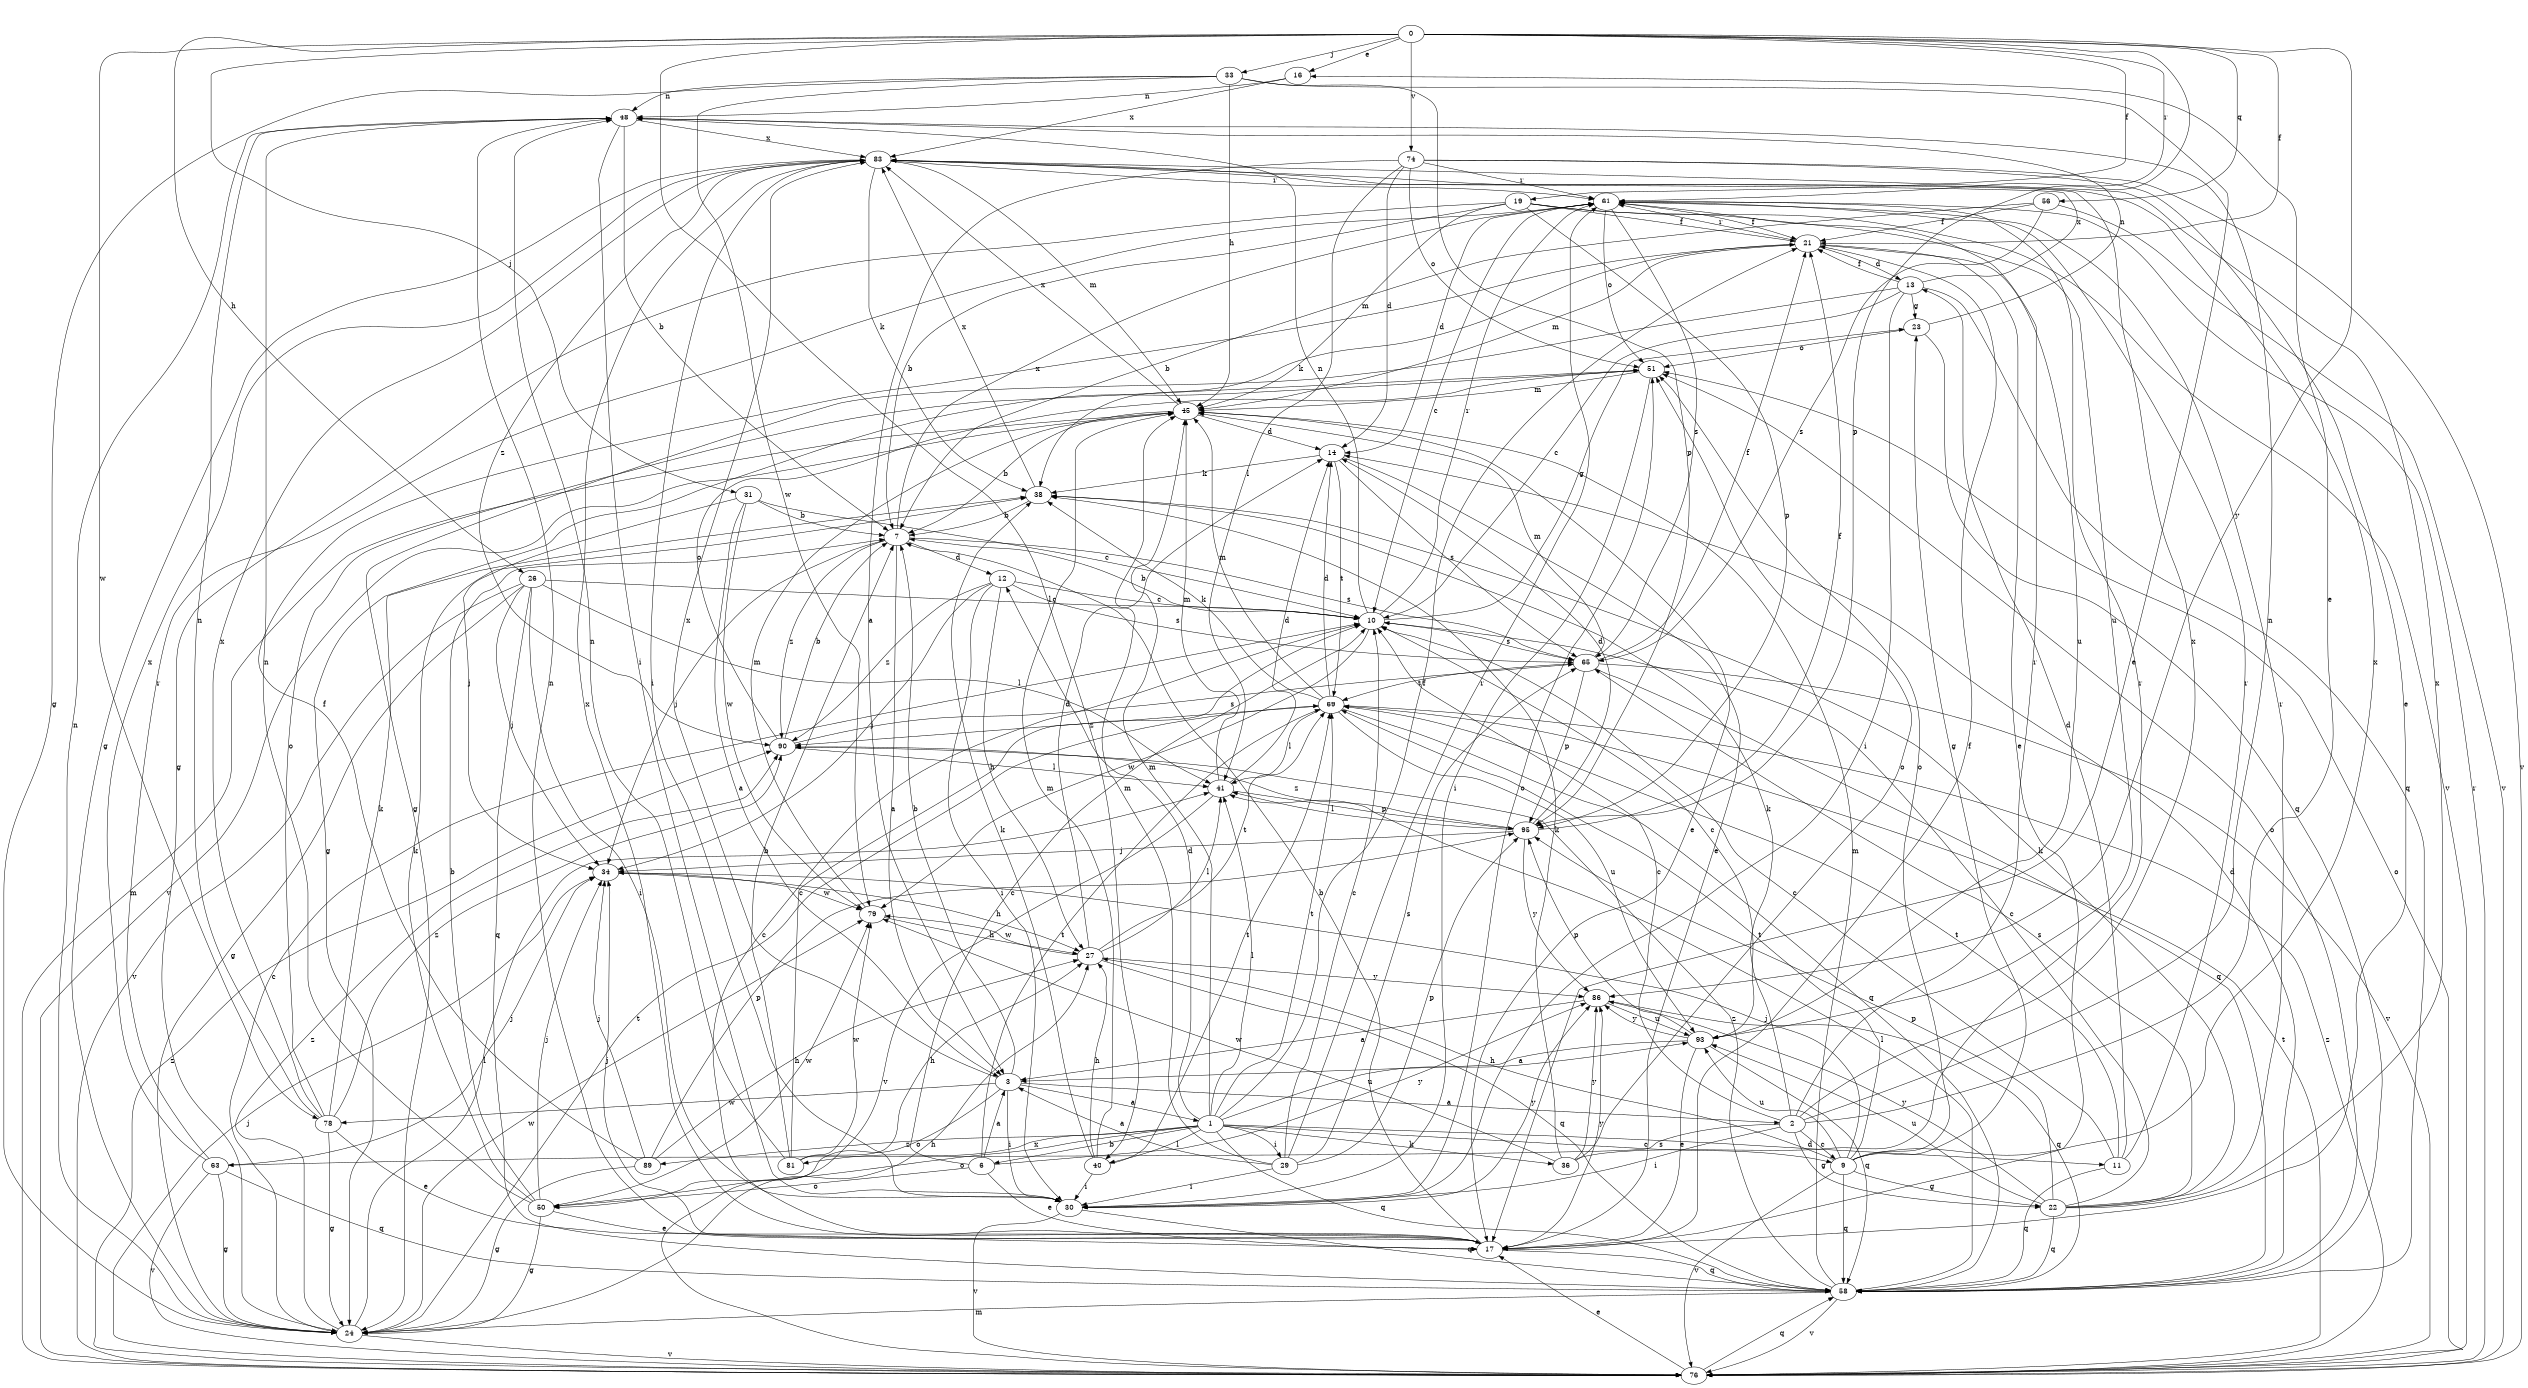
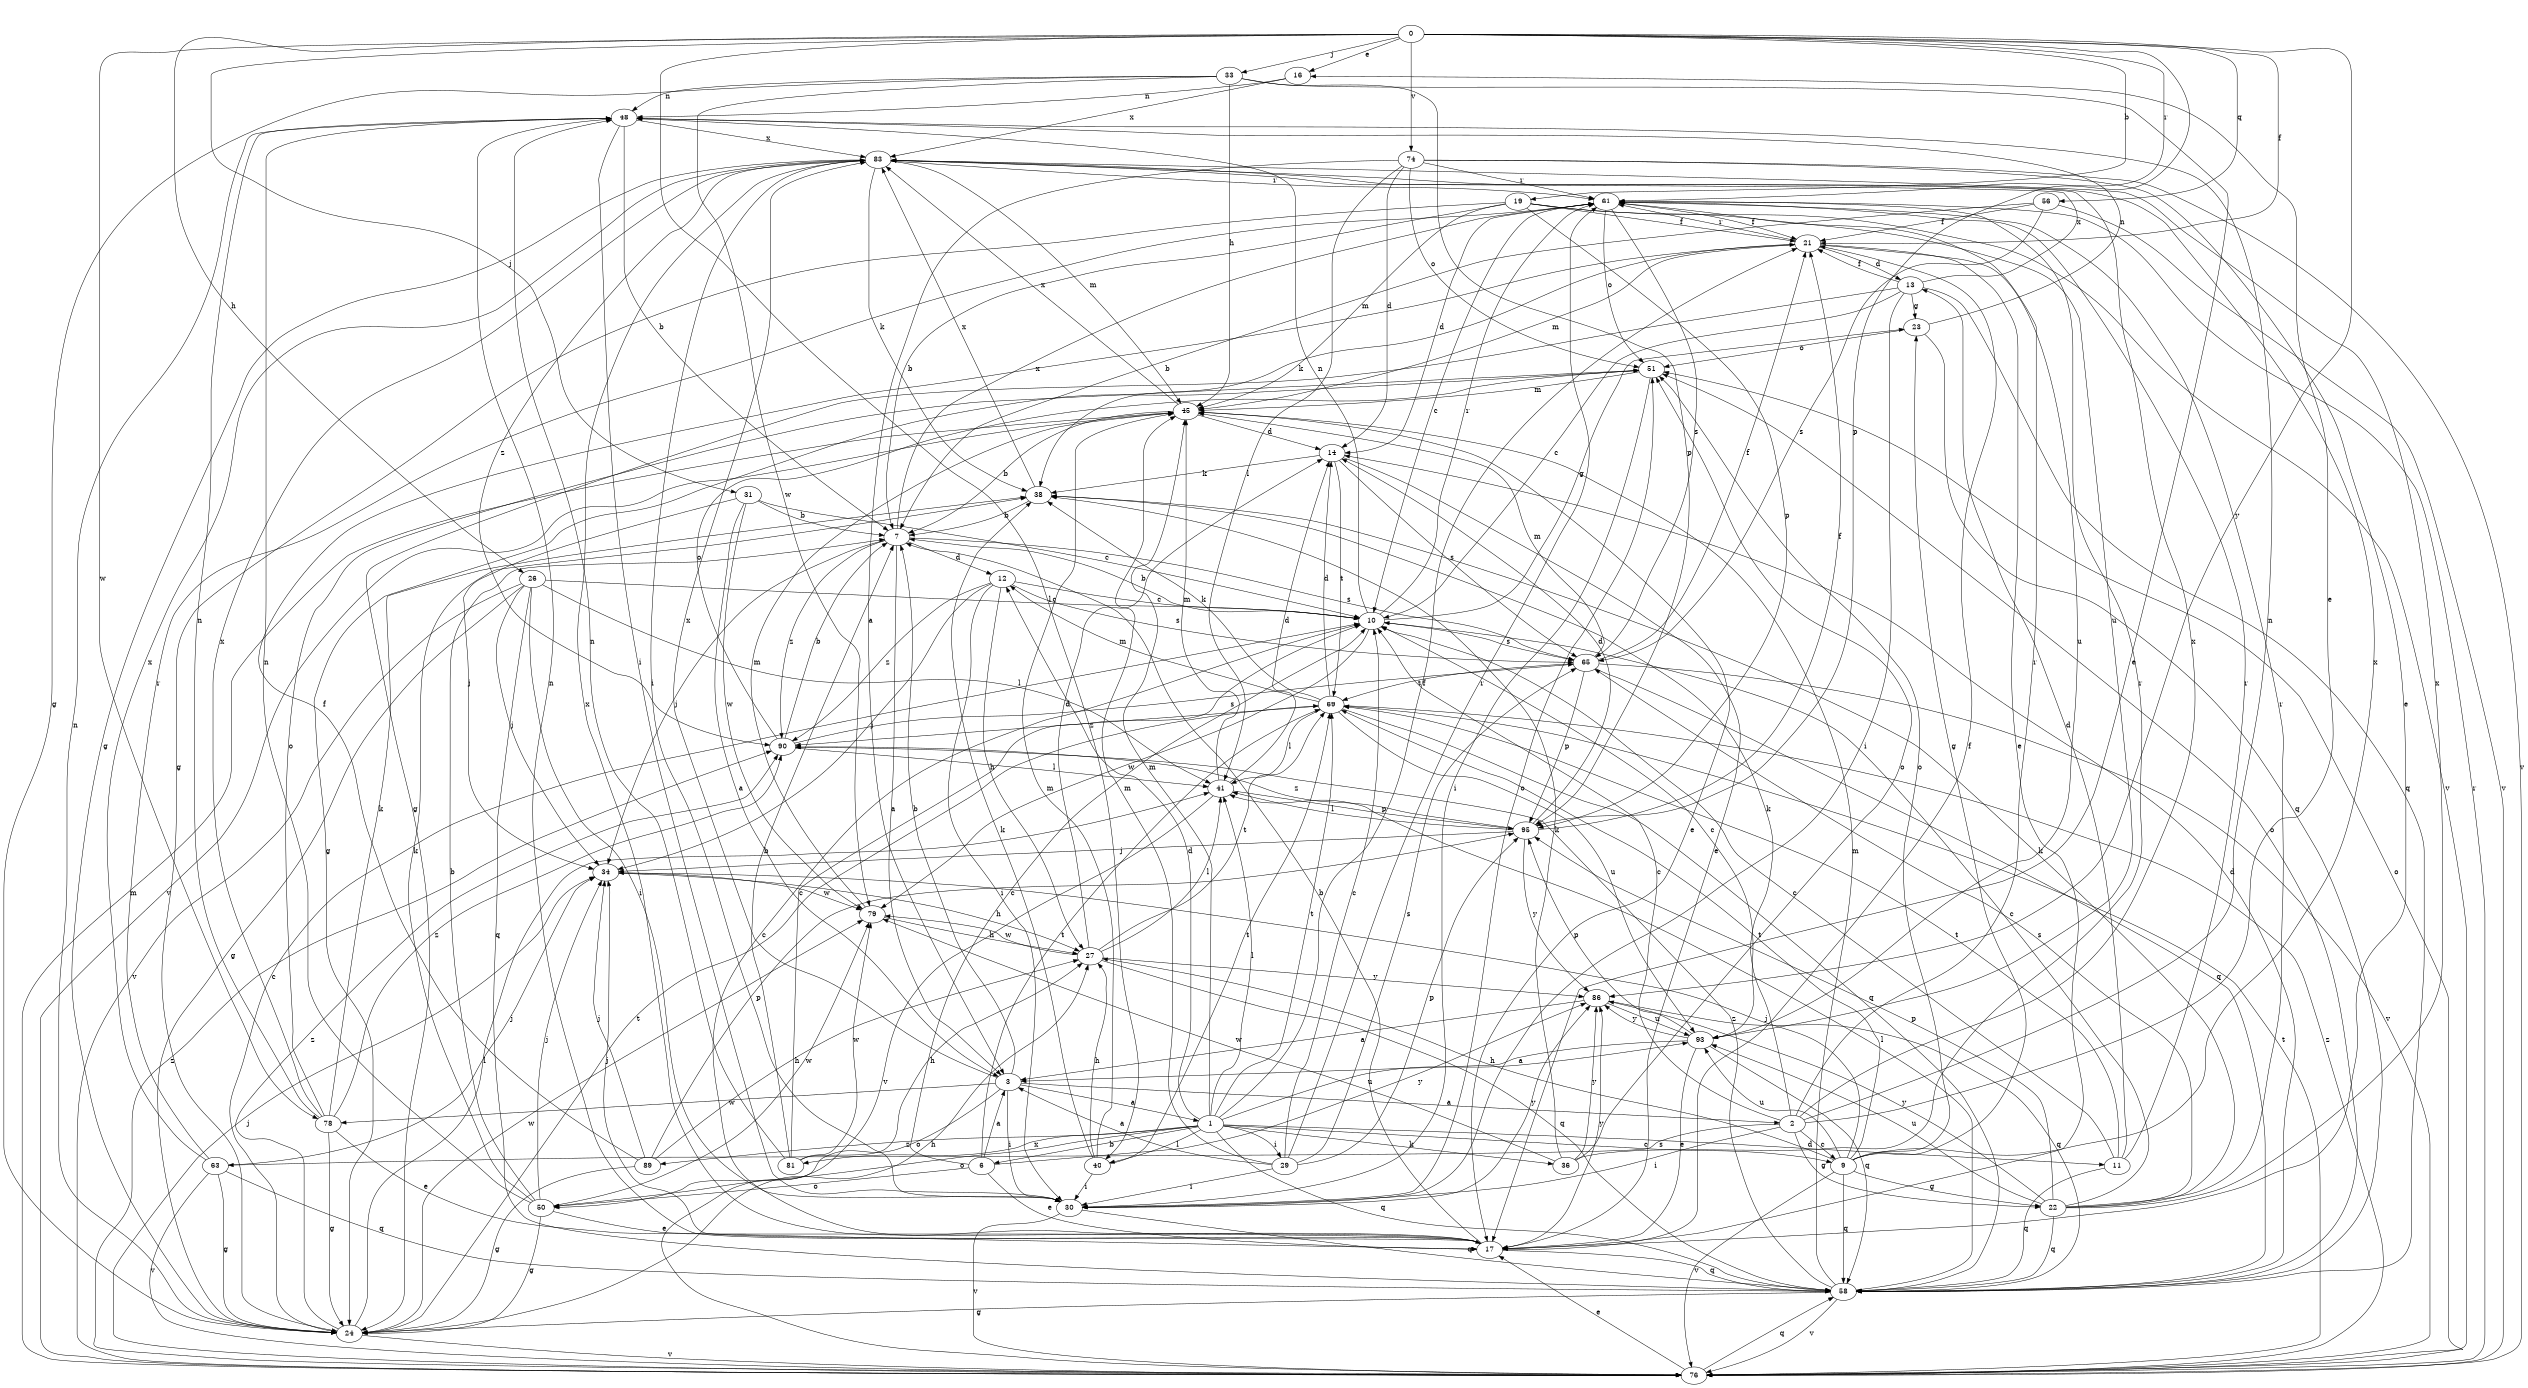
  strict digraph {
    0
    16
    19
    21
    26
    31
    33
    40
    n9 [label=95]
    56
    61
    74
    78
    86
    48
    83
    45
    n18 [label=93]
    7
    76
    24
    38
    17
    13
    41
    58
    10
    30
    34
    3
    79
    69
    27
    90
    14
    65
    51
    1
    6
    9
    11
    12
    29
    36
    50
    81
    89
    22
    23
    2
    63
    0 -> 16 [label=e]
-   0 -> 19 [label=f]
+   0 -> 19 [label=b]
    0 -> 21 [label=f]
    0 -> 26 [label=h]
    0 -> 31 [label=j]
    0 -> 33 [label=j]
    0 -> 40 [label=l]
    0 -> n9 [label=p]
    0 -> 56 [label=q]
    0 -> 61 [label=r]
    0 -> 74 [label=v]
    0 -> 78 [label=w]
    0 -> 86 [label=y]
    16 -> 48 [label=n]
    16 -> 83 [label=x]
    19 -> 21 [label=f]
    19 -> n9 [label=p]
    19 -> 45 [label=m]
    19 -> n18 [label=u]
    19 -> 7 [label=b]
    19 -> 76 [label=v]
    19 -> 24 [label=g]
    21 -> 61 [label=r]
    21 -> 45 [label=m]
    21 -> n18 [label=u]
    21 -> 38 [label=k]
    21 -> 17 [label=e]
    21 -> 13 [label=d]
    26 -> 76 [label=v]
    26 -> 24 [label=g]
    26 -> 41 [label=l]
    26 -> 58 [label=q]
    26 -> 10 [label=c]
    26 -> 30 [label=i]
    26 -> 34 [label=j]
    31 -> 7 [label=b]
    31 -> 10 [label=c]
    31 -> 34 [label=j]
    31 -> 3 [label=a]
    31 -> 79 [label=w]
    33 -> n9 [label=p]
    33 -> 48 [label=n]
    33 -> 45 [label=h]
    33 -> 24 [label=g]
    33 -> 17 [label=e]
    33 -> 79 [label=w]
    40 -> 45 [label=m]
    40 -> 38 [label=k]
    40 -> 30 [label=i]
    40 -> 69 [label=t]
    40 -> 27 [label=h]
    n9 -> 21 [label=f]
    n9 -> 86 [label=y]
    n9 -> 41 [label=l]
    n9 -> 34 [label=j]
    n9 -> 90 [label=z]
    n9 -> 14 [label=d]
    56 -> 21 [label=f]
    56 -> 7 [label=b]
    56 -> 76 [label=v]
    56 -> 65 [label=s]
    61 -> 21 [label=f]
    61 -> 10 [label=c]
    61 -> 14 [label=d]
    61 -> 65 [label=s]
    61 -> 51 [label=o]
    74 -> 61 [label=r]
    74 -> 76 [label=v]
    74 -> 17 [label=e]
    74 -> 41 [label=l]
    74 -> 3 [label=a]
    74 -> 14 [label=d]
    74 -> 51 [label=o]
    78 -> 48 [label=n]
    78 -> 83 [label=x]
    78 -> 24 [label=g]
    78 -> 38 [label=k]
    78 -> 17 [label=e]
    78 -> 90 [label=z]
    78 -> 51 [label=o]
    86 -> n18 [label=u]
    86 -> 58 [label=q]
    86 -> 3 [label=a]
    48 -> 83 [label=x]
    48 -> 7 [label=b]
    48 -> 30 [label=i]
    83 -> 61 [label=r]
    83 -> 45 [label=m]
    83 -> 24 [label=g]
    83 -> 38 [label=k]
    83 -> 30 [label=i]
    83 -> 90 [label=z]
    45 -> 83 [label=x]
    45 -> 7 [label=b]
    45 -> 76 [label=v]
    45 -> 17 [label=e]
    45 -> 14 [label=d]
    n18 -> n9 [label=p]
    n18 -> 86 [label=y]
    n18 -> 17 [label=e]
    n18 -> 58 [label=q]
    n18 -> 10 [label=c]
    n18 -> 3 [label=a]
    7 -> 61 [label=x]
    7 -> 34 [label=j]
    7 -> 3 [label=a]
    7 -> 90 [label=z]
    7 -> 65 [label=s]
    7 -> 12 [label=d]
    76 -> 61 [label=r]
    76 -> 45 [label=m]
    76 -> 17 [label=e]
    76 -> 58 [label=q]
    76 -> 34 [label=j]
    76 -> 69 [label=t]
    76 -> 90 [label=z]
    76 -> 51 [label=o]
    24 -> 48 [label=n]
    24 -> 76 [label=v]
    24 -> 41 [label=l]
    24 -> 10 [label=c]
    24 -> 79 [label=w]
    24 -> 69 [label=t]
    24 -> 27 [label=h]
    24 -> 90 [label=z]
    38 -> 83 [label=x]
    38 -> 7 [label=b]
    17 -> 21 [label=f]
    17 -> 86 [label=y]
    17 -> 48 [label=n]
    17 -> 83 [label=x]
    17 -> 7 [label=b]
    17 -> 58 [label=q]
    17 -> 10 [label=c]
    17 -> 34 [label=j]
    13 -> 21 [label=f]
    13 -> 83 [label=x]
    13 -> 24 [label=g]
    13 -> 58 [label=q]
    13 -> 10 [label=c]
    13 -> 30 [label=i]
    13 -> 23 [label=g]
    41 -> n9 [label=p]
    41 -> 45 [label=m]
    41 -> 76 [label=v]
    41 -> 14 [label=d]
    58 -> 45 [label=m]
    58 -> 76 [label=v]
-   58 -> 24 [label=m]
+   58 -> 24 [label=g]
    58 -> 41 [label=l]
    58 -> 90 [label=z]
    58 -> 14 [label=d]
    58 -> 51 [label=o]
    10 -> 61 [label=r]
    10 -> 48 [label=n]
    10 -> 7 [label=b]
    10 -> 79 [label=w]
    10 -> 65 [label=s]
    10 -> 23 [label=g]
    30 -> 86 [label=y]
    30 -> 76 [label=v]
    30 -> 58 [label=q]
    30 -> 51 [label=o]
    34 -> 79 [label=w]
    34 -> 27 [label=h]
    3 -> 78 [label=w]
    3 -> 83 [label=x]
    3 -> 7 [label=b]
    3 -> 30 [label=i]
    3 -> 1 [label=a]
    3 -> 50 [label=o]
    3 -> 2 [label=a]
    79 -> 45 [label=m]
    79 -> 27 [label=h]
-   69 -> 45 [label=m]
+   69 -> 12 [label=m]
    69 -> n18 [label=u]
    69 -> 76 [label=z]
    69 -> 38 [label=k]
    69 -> 41 [label=l]
    69 -> 58 [label=q]
    69 -> 90 [label=z]
    69 -> 14 [label=d]
    27 -> 86 [label=y]
    27 -> 41 [label=l]
    27 -> 58 [label=q]
    27 -> 79 [label=w]
    27 -> 69 [label=t]
    27 -> 14 [label=d]
    90 -> 7 [label=b]
    90 -> 41 [label=l]
    90 -> 65 [label=s]
    90 -> 51 [label=o]
    14 -> 38 [label=k]
    14 -> 17 [label=e]
    14 -> 69 [label=t]
    14 -> 65 [label=s]
    65 -> 21 [label=f]
    65 -> n9 [label=p]
    65 -> 45 [label=m]
    65 -> 76 [label=v]
    65 -> 58 [label=q]
    65 -> 69 [label=t]
    51 -> 45 [label=m]
    51 -> 24 [label=g]
    51 -> 30 [label=i]
    1 -> 21 [label=f]
    1 -> 40 [label=l]
    1 -> 45 [label=m]
    1 -> n18 [label=u]
    1 -> 41 [label=l]
    1 -> 58 [label=q]
    1 -> 69 [label=t]
    1 -> 6 [label=b]
    1 -> 9 [label=c]
    1 -> 11 [label=d]
    1 -> 12 [label=d]
    1 -> 29 [label=i]
    1 -> 36 [label=k]
    1 -> 50 [label=o]
    1 -> 81 [label=x]
    1 -> 89 [label=z]
    6 -> 86 [label=y]
    6 -> 17 [label=e]
    6 -> 10 [label=c]
    6 -> 3 [label=a]
    6 -> 69 [label=t]
    6 -> 50 [label=o]
    9 -> 83 [label=x]
    9 -> n18 [label=u]
    9 -> 76 [label=v]
    9 -> 58 [label=q]
    9 -> 34 [label=j]
    9 -> 69 [label=t]
    9 -> 27 [label=h]
    9 -> 51 [label=o]
    9 -> 22 [label=g]
    9 -> 23 [label=g]
    11 -> 61 [label=r]
    11 -> 13 [label=d]
    11 -> 58 [label=q]
    11 -> 10 [label=c]
    11 -> 69 [label=t]
    12 -> 10 [label=c]
    12 -> 30 [label=i]
    12 -> 34 [label=j]
    12 -> 27 [label=h]
    12 -> 90 [label=z]
    12 -> 65 [label=s]
    29 -> n9 [label=p]
    29 -> 61 [label=r]
    29 -> 45 [label=m]
    29 -> 10 [label=c]
    29 -> 30 [label=i]
    29 -> 3 [label=a]
    29 -> 65 [label=s]
    36 -> 61 [label=r]
    36 -> 86 [label=y]
    36 -> 38 [label=k]
    36 -> 79 [label=w]
    36 -> 51 [label=o]
    50 -> 48 [label=n]
    50 -> 7 [label=b]
    50 -> 24 [label=g]
    50 -> 38 [label=k]
    50 -> 17 [label=e]
    50 -> 34 [label=j]
    50 -> 79 [label=w]
    81 -> 48 [label=n]
    81 -> 7 [label=b]
    81 -> 10 [label=c]
    81 -> 79 [label=w]
    81 -> 27 [label=h]
    89 -> 21 [label=f]
    89 -> n9 [label=p]
    89 -> 24 [label=g]
    89 -> 34 [label=j]
    89 -> 27 [label=h]
    22 -> n9 [label=p]
    22 -> 61 [label=r]
    22 -> 86 [label=y]
    22 -> 83 [label=x]
    22 -> n18 [label=u]
    22 -> 38 [label=k]
    22 -> 58 [label=q]
    22 -> 10 [label=c]
    22 -> 65 [label=s]
    23 -> 48 [label=n]
    23 -> 58 [label=q]
    23 -> 51 [label=o]
    2 -> 16 [label=e]
    2 -> 61 [label=r]
    2 -> 48 [label=n]
    2 -> 83 [label=x]
    2 -> 38 [label=k]
    2 -> 10 [label=c]
    2 -> 30 [label=i]
    2 -> 9 [label=c]
    2 -> 22 [label=g]
    2 -> 63 [label=s]
    63 -> 61 [label=r]
    63 -> 83 [label=x]
    63 -> 76 [label=v]
    63 -> 24 [label=g]
    63 -> 58 [label=q]
    63 -> 34 [label=j]
  }
